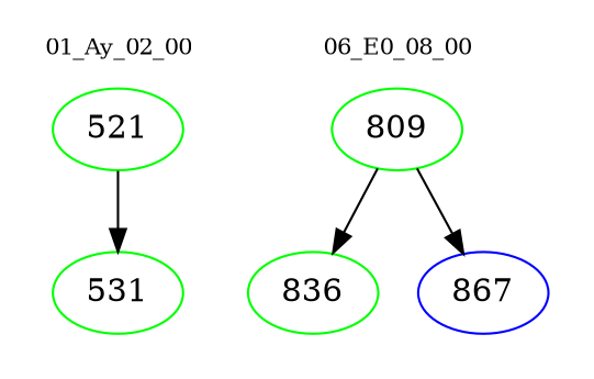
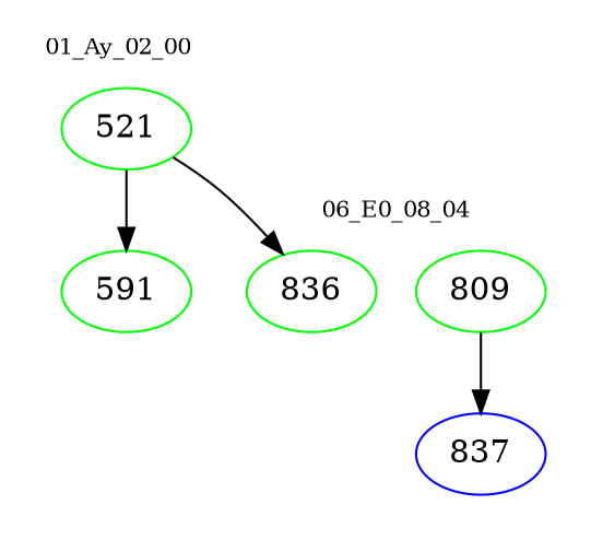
  digraph {
    node [color=green]
    edge [color=black]
    n1 [label=521]
-   n2 [label=531]
+   n2 [label=591]
    n3 [label=809]
    n4 [label=836]
-   n5 [color=blue label=867]
+   n5 [color=blue label=837]
    subgraph cluster_1 {
      color=white
      fontsize=10
      label="01_Ay_02_00"
      n1
      n2
    }
    subgraph cluster_2 {
      color=white
      fontsize=10
-     label="06_E0_08_00"
+     label="06_E0_08_04"
      n3
      n4
      n5
    }
    n1 -> n2
-   n3 -> n4
+   n1 -> n4
    n3 -> n5
  }
